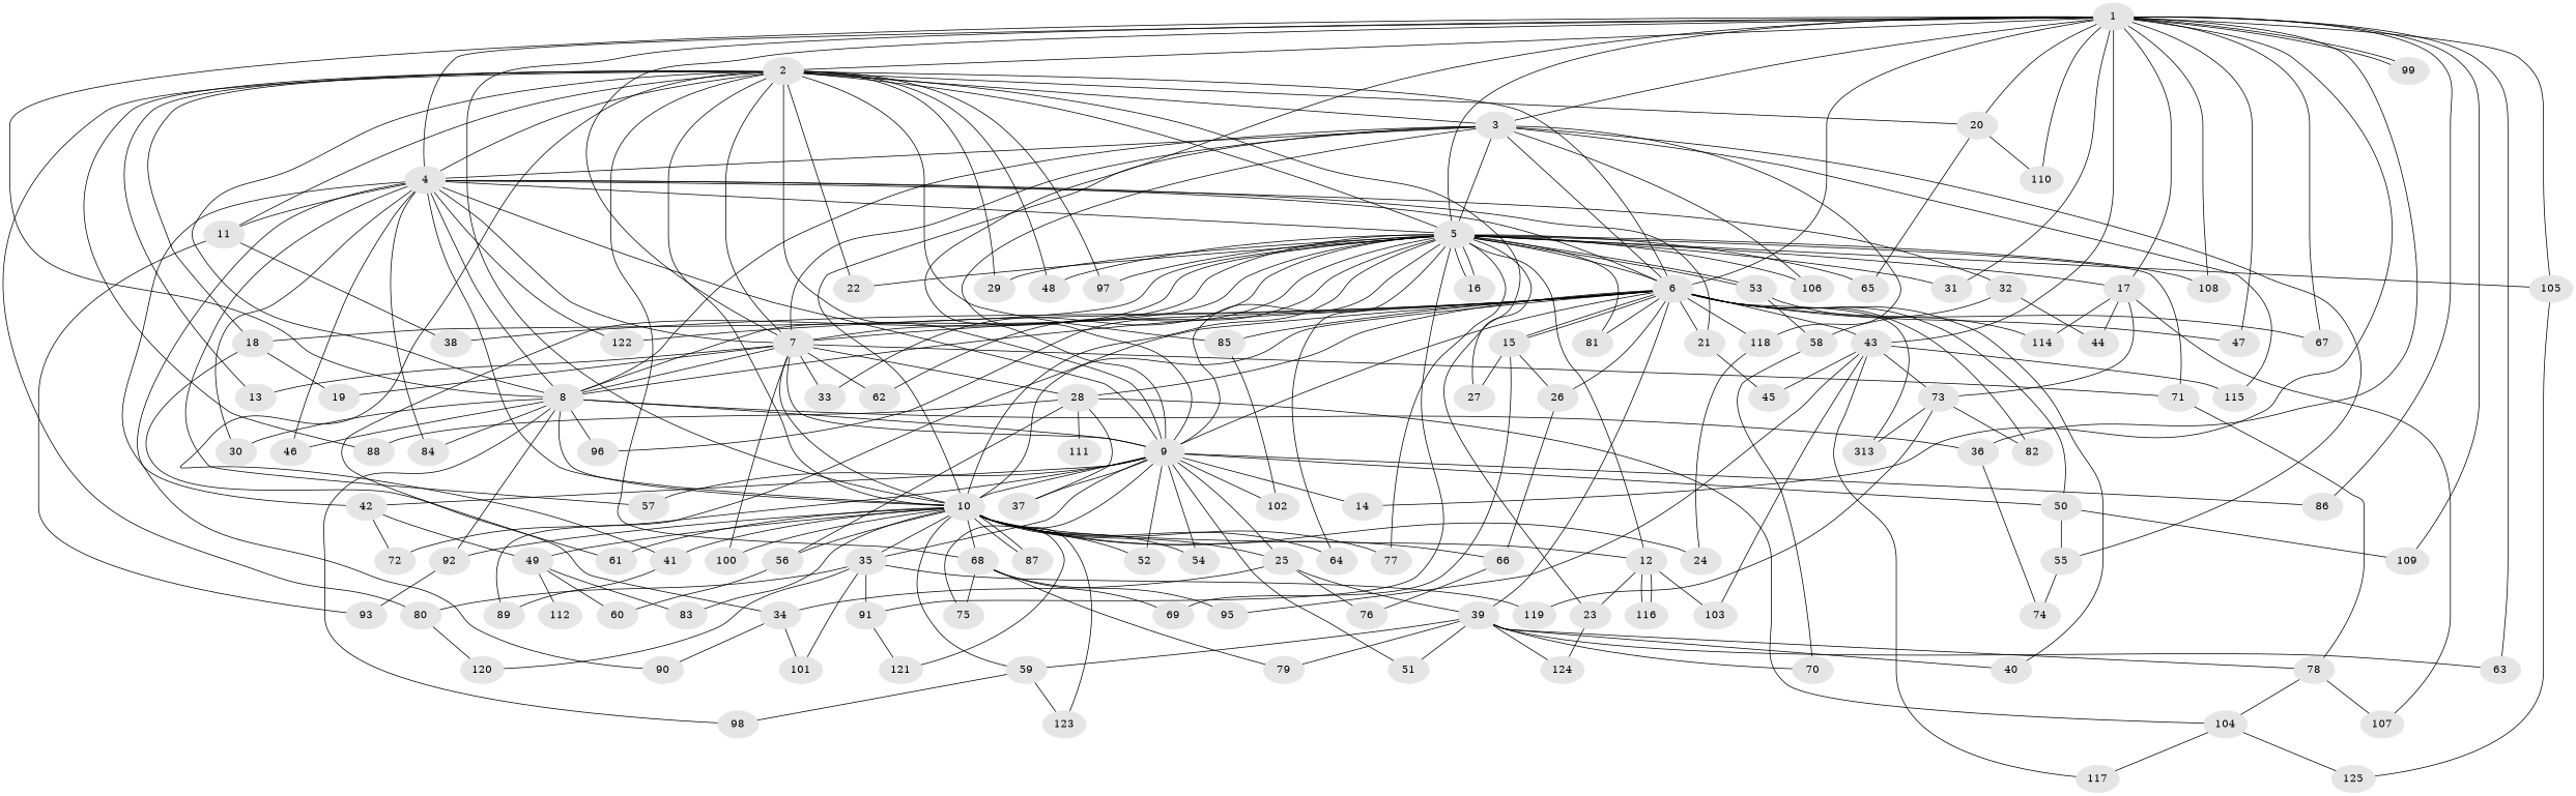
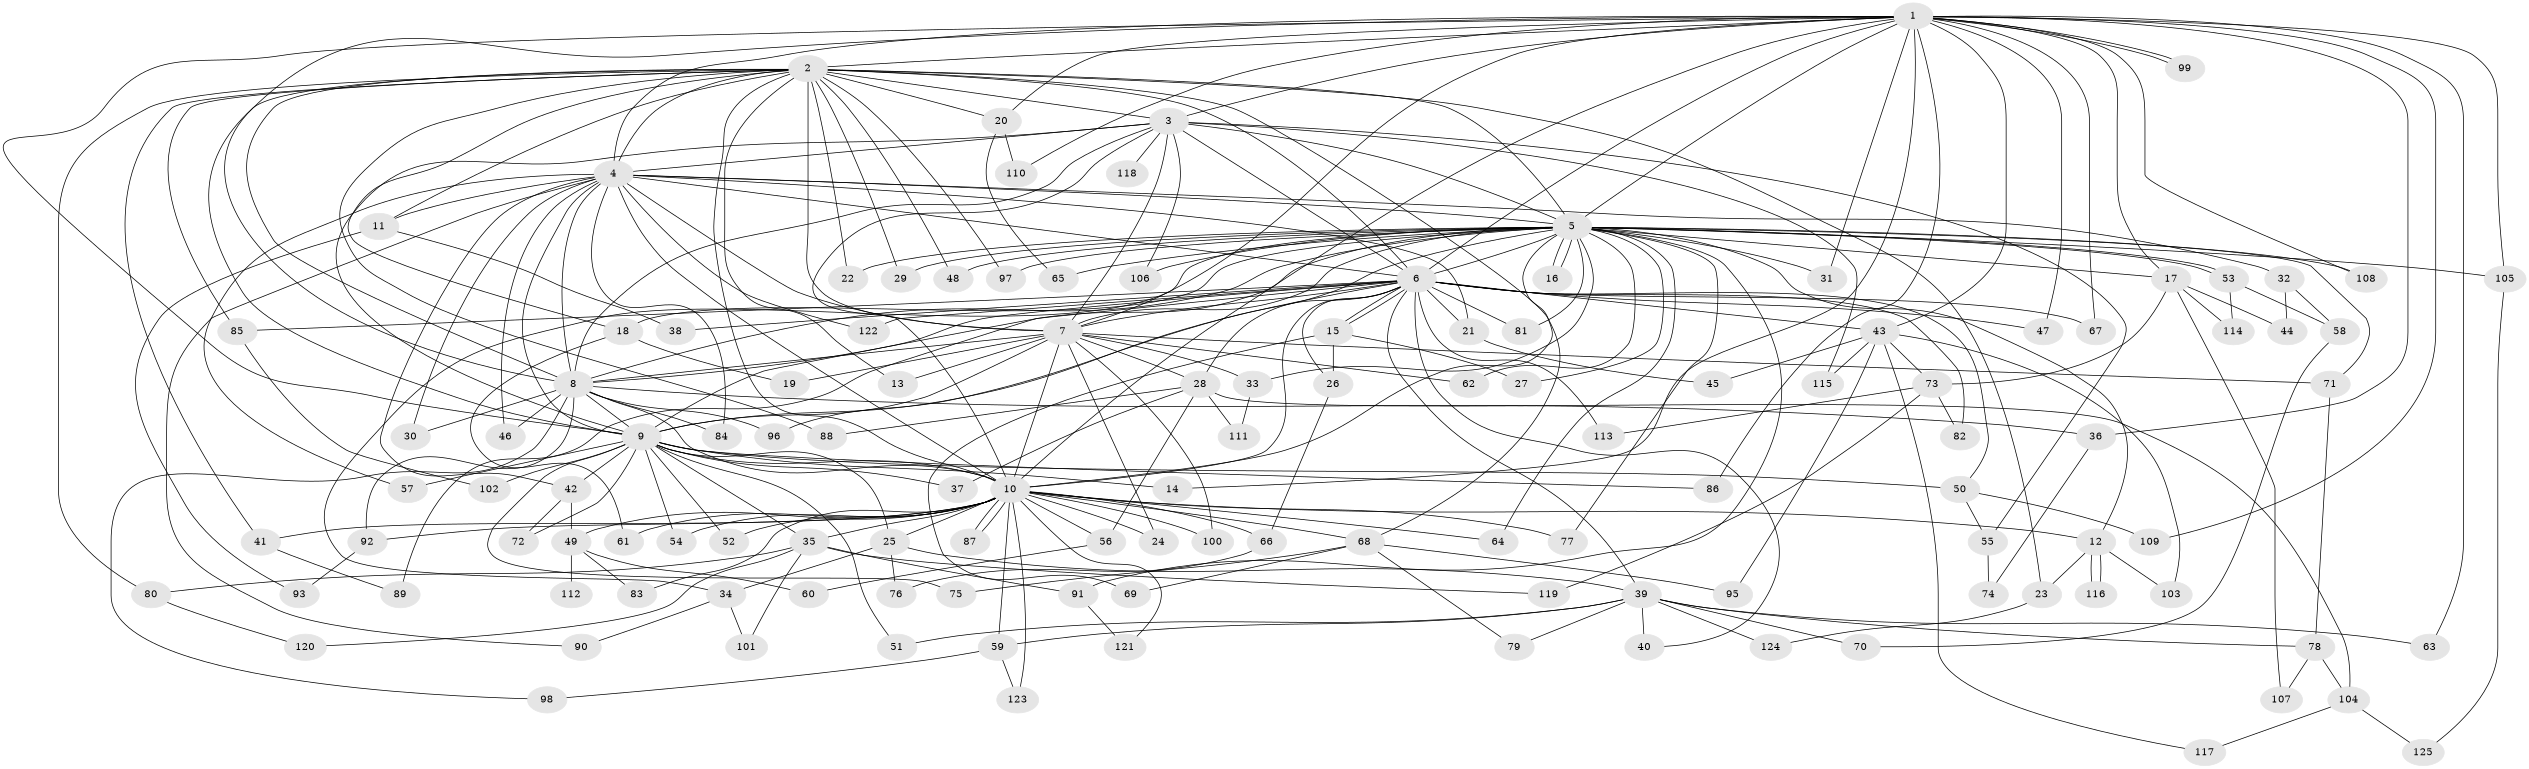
  graph {
    node [color=gray90 style=filled]
    1
    2
    3
    4
    5
    6
    7
    8
    9
    10
    14
    17
    20
    31
    36
    43
    47
    63
    67
    86
    99
    105
    108
    109
    110
    11
    13
    18
    22
    23
    29
    41
    48
    68
    80
    85
    88
    97
    55
    106
    115
    118
    21
    30
    32
    42
    46
    57
    84
    90
    122
    12
    16
    27
    33
    34
    53
    62
    64
    65
    71
    77
    81
    91
    96
    15
    26
    28
    38
    39
    40
    50
    82
    89
-   113 [label=313]
+   113
    19
    24
    100
    92
    98
    25
    35
    37
    51
    52
    54
    72
    75
    102
    49
    56
    59
    61
    66
    83
    87
    121
    123
    44
    73
    107
    114
    74
    103
    45
    95
    117
    125
    93
    124
    69
    79
    120
    58
    116
    111
    101
    78
    104
    70
    76
    119
    60
    112
    1 -- 2
    1 -- 3
    1 -- 4
    1 -- 5
    1 -- 6
    1 -- 7
    1 -- 8
    1 -- 9
    1 -- 10
    1 -- 14
    1 -- 17
    1 -- 20
    1 -- 31
    1 -- 36
    1 -- 43
    1 -- 47
    1 -- 63
    1 -- 67
    1 -- 86
    1 -- 99
    1 -- 99
    1 -- 105
    1 -- 108
    1 -- 109
    1 -- 110
    2 -- 3
    2 -- 4
    2 -- 5
    2 -- 6
    2 -- 7
    2 -- 8
    2 -- 9
    2 -- 10
    2 -- 20
    2 -- 11
    2 -- 13
    2 -- 18
    2 -- 22
    2 -- 23
    2 -- 29
    2 -- 41
    2 -- 48
    2 -- 68
    2 -- 80
    2 -- 85
    2 -- 88
    2 -- 97
    3 -- 4
    3 -- 5
    3 -- 6
    3 -- 7
    3 -- 8
    3 -- 9
    3 -- 10
    3 -- 55
    3 -- 106
    3 -- 115
    3 -- 118
    4 -- 5
    4 -- 6
    4 -- 7
    4 -- 8
    4 -- 9
    4 -- 10
    4 -- 11
    4 -- 21
    4 -- 30
    4 -- 32
    4 -- 42
    4 -- 46
    4 -- 57
    4 -- 84
    4 -- 90
    4 -- 122
    5 -- 6
    5 -- 7
    5 -- 8
    5 -- 9
    5 -- 10
    5 -- 17
    5 -- 31
    5 -- 105
    5 -- 108
    5 -- 18
    5 -- 22
    5 -- 29
    5 -- 48
    5 -- 97
    5 -- 106
    5 -- 12
    5 -- 16
    5 -- 16
    5 -- 27
    5 -- 33
    5 -- 34
    5 -- 53
    5 -- 53
    5 -- 62
    5 -- 64
    5 -- 65
    5 -- 71
    5 -- 77
    5 -- 81
    5 -- 91
    5 -- 96
    6 -- 7
    6 -- 8
    6 -- 9
    6 -- 10
    6 -- 43
    6 -- 47
    6 -- 67
    6 -- 85
-   6 -- 118
    6 -- 21
    6 -- 122
    6 -- 81
    6 -- 15
    6 -- 15
    6 -- 26
    6 -- 28
    6 -- 38
    6 -- 39
    6 -- 40
    6 -- 50
    6 -- 82
    6 -- 89
    6 -- 113
    7 -- 8
    7 -- 9
    7 -- 10
    7 -- 13
    7 -- 33
    7 -- 62
    7 -- 71
    7 -- 28
    7 -- 19
-   118 -- 24
+   7 -- 24
    7 -- 100
    8 -- 9
    8 -- 10
    8 -- 36
    8 -- 30
    8 -- 46
    8 -- 84
    8 -- 96
    8 -- 92
    8 -- 98
    9 -- 10
    9 -- 14
    9 -- 86
    9 -- 42
    9 -- 57
    9 -- 50
    9 -- 25
    9 -- 35
    9 -- 37
    9 -- 51
    9 -- 52
    9 -- 54
    9 -- 72
    9 -- 75
    9 -- 102
    10 -- 41
    10 -- 68
    10 -- 12
    10 -- 64
    10 -- 77
    10 -- 24
    10 -- 100
    10 -- 92
    10 -- 25
    10 -- 35
    10 -- 52
    10 -- 54
    10 -- 49
    10 -- 56
    10 -- 59
    10 -- 61
    10 -- 66
    10 -- 83
    10 -- 87
    10 -- 87
    10 -- 121
    10 -- 123
    17 -- 44
    17 -- 73
    17 -- 107
    17 -- 114
    20 -- 110
    20 -- 65
    36 -- 74
    43 -- 115
    43 -- 73
    43 -- 103
    43 -- 45
    43 -- 95
    43 -- 117
    105 -- 125
    11 -- 38
    11 -- 93
    18 -- 19
    18 -- 61
    23 -- 124
    41 -- 89
    68 -- 75
    68 -- 95
    68 -- 69
    68 -- 79
    80 -- 120
    85 -- 102
    55 -- 74
    21 -- 45
    32 -- 44
    32 -- 58
    42 -- 72
    42 -- 49
    12 -- 23
    12 -- 103
    12 -- 116
    12 -- 116
+   33 -- 111
    34 -- 90
    34 -- 101
    53 -- 114
    53 -- 58
    71 -- 78
    91 -- 121
    15 -- 27
    15 -- 26
    15 -- 69
    26 -- 66
    28 -- 88
    28 -- 37
    28 -- 56
    28 -- 111
    28 -- 104
    39 -- 63
    39 -- 40
    39 -- 51
    39 -- 59
    39 -- 124
    39 -- 79
    39 -- 78
    39 -- 70
    50 -- 109
    50 -- 55
    92 -- 93
    25 -- 34
    25 -- 39
    25 -- 76
    35 -- 80
    35 -- 91
    35 -- 120
    35 -- 101
    35 -- 119
    49 -- 83
    49 -- 60
    49 -- 112
    56 -- 60
    59 -- 98
    59 -- 123
    66 -- 76
    73 -- 82
    73 -- 113
    73 -- 119
    58 -- 70
    78 -- 107
    78 -- 104
    104 -- 117
    104 -- 125
  }
